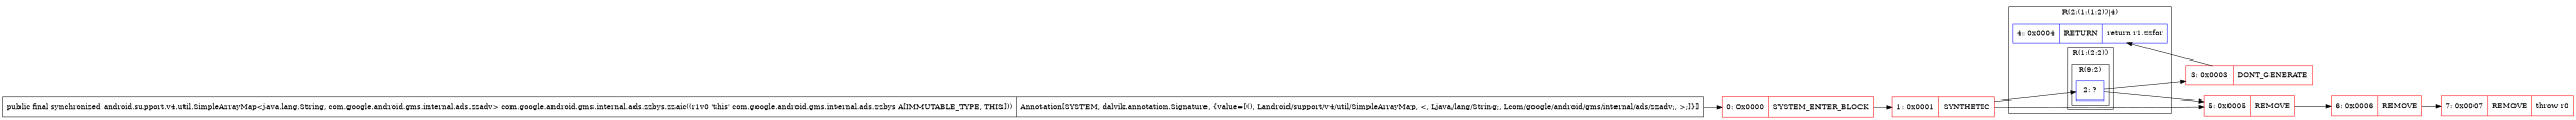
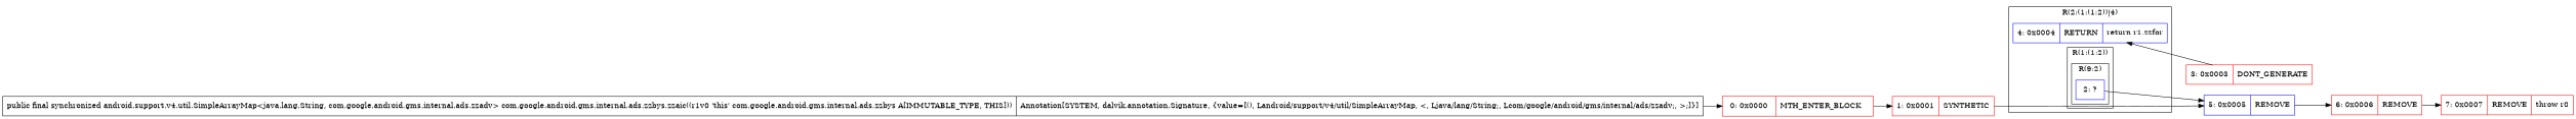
  digraph {
    rankdir=LR
    node [color=red shape=record]
    n1 [color=blue label="{2\:\ ?}"]
    n2 [color=blue label="{4\:\ 0x0004|RETURN\l|return r1.zzfor\l}"]
    n3 [label="{3\:\ 0x0003|DONT_GENERATE\l}"]
-   n4 [label="{5\:\ 0x0005|REMOVE\l}"]
+   n4 [color=blue label="{5\:\ 0x0005|REMOVE\l}"]
    n5 [label="{6\:\ 0x0006|REMOVE\l}"]
-   n6 [label="{0\:\ 0x0000|SYSTEM_ENTER_BLOCK\l}"]
+   n6 [label="{0\:\ 0x0000|MTH_ENTER_BLOCK\l}"]
    n7 [label="{1\:\ 0x0001|SYNTHETIC\l}"]
    n8 [label="{7\:\ 0x0007|REMOVE\l|throw r0\l}"]
    n9 [label="{public final synchronized android.support.v4.util.SimpleArrayMap\<java.lang.String, com.google.android.gms.internal.ads.zzadv\> com.google.android.gms.internal.ads.zzbys.zzaic((r1v0 'this' com.google.android.gms.internal.ads.zzbys A[IMMUTABLE_TYPE, THIS]))  | Annotation[SYSTEM, dalvik.annotation.Signature, \{value=[(), Landroid\/support\/v4\/util\/SimpleArrayMap, \<, Ljava\/lang\/String;, Lcom\/google\/android\/gms\/internal\/ads\/zzadv;, \>;]\}]\l}" color=""]
    subgraph cluster_1 {
      label="R(2:(1:(1:2))|4)"
      n2
      subgraph cluster_2 {
-       label="R(1:(2:2))"
+       label="R(1:(1:2))"
        subgraph cluster_3 {
          label="R(9:2)"
          n1
        }
      }
    }
-   n1 -> n3
    n1 -> n4
    n3 -> n2
    n4 -> n5
    n5 -> n8
    n6 -> n7
-   n7 -> n1
    n7 -> n4
    n9 -> n6
  }
